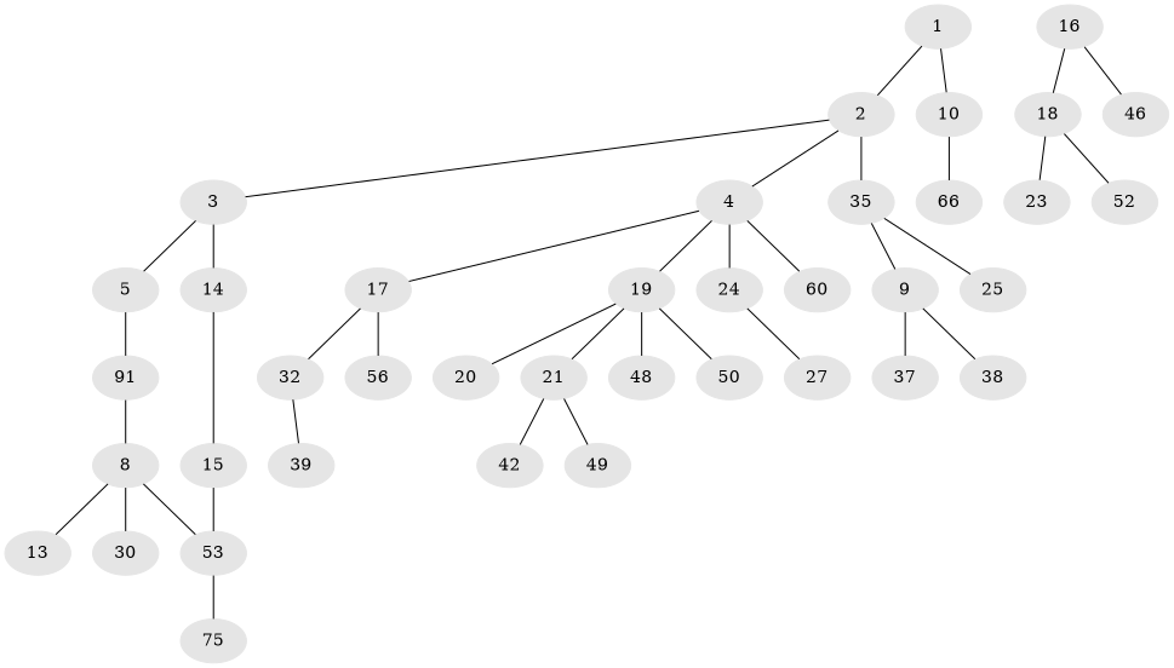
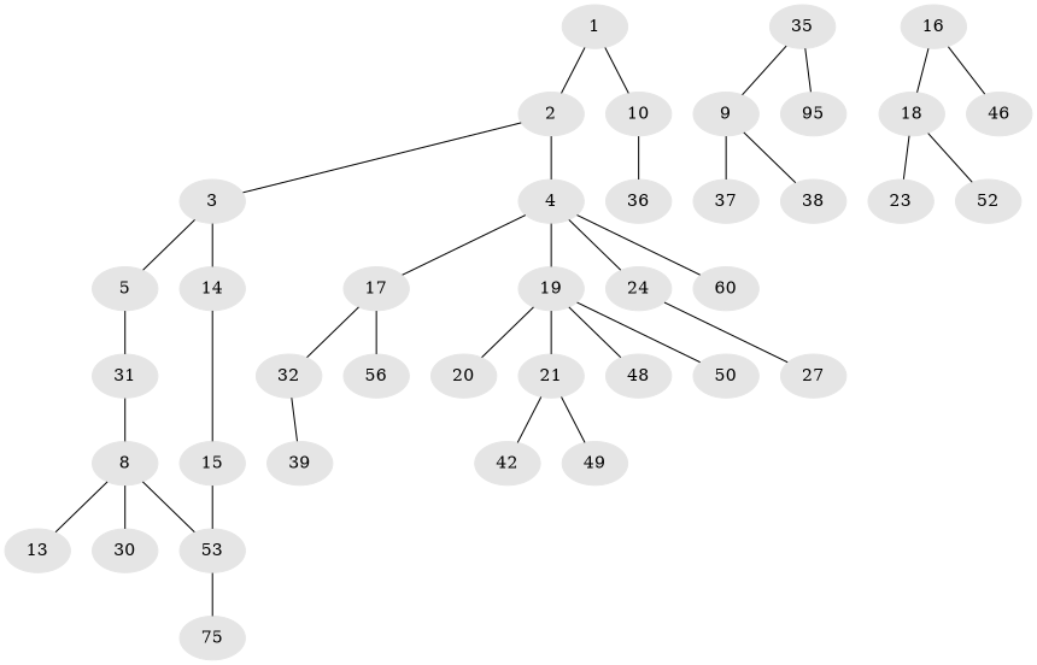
  graph {
    node [color=gray90 style=filled]
    2 [super="+6"]
    3 [super="+43"]
    4 [super="+40"]
    35
    1
    10 [super="+11"]
-   36 [label=66]
+   36
    5 [super="+7"]
    14 [super="+58"]
    17 [super="+34"]
    19 [super="+29"]
    24
    60
    9 [super="+22"]
-   25 [super="+46"]
-   31 [label=91]
+   25 [super="+46" label=95]
+   31
    15
    37 [super="+59"]
    38
    32
    56 [super="+63"]
    20
    21 [super="+33"]
    48
    50
    27 [super="+41"]
    8 [super="+12"]
    13 [super="+51"]
    30
    53 [super="+62"]
    n31 [label=75]
    16 [super="+28"]
    18 [super="+47"]
    n34 [label=46 super="+44"]
    23 [super="+57"]
    52
    39
    42
    49
    2 -- 3
    2 -- 4
-   2 -- 35
    3 -- 5
    3 -- 14
    4 -- 17
    4 -- 19
    4 -- 24
    4 -- 60
    35 -- 9
    35 -- 25
    1 -- 2
    1 -- 10
    10 -- 36
    5 -- 31
    14 -- 15
    17 -- 32
    17 -- 56
    19 -- 20
    19 -- 21
    19 -- 48
    19 -- 50
    24 -- 27
    9 -- 37
    9 -- 38
    31 -- 8
    15 -- 53
    32 -- 39
    21 -- 42
    21 -- 49
    8 -- 13
    8 -- 30
    8 -- 53
    53 -- n31
    16 -- 18
    16 -- n34
    18 -- 23
    18 -- 52
  }
